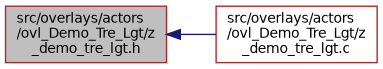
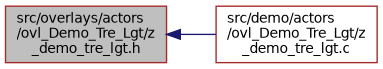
  digraph {
    rankdir=LR
    node [color=brown fontname=Helvetica fontsize=10 shape=record style=filled]
    n1 [fillcolor=grey75 fontcolor=black height=0.2 label="src/overlays/actors\l/ovl_Demo_Tre_Lgt/z\l_demo_tre_lgt.h" width=0.4]
-   n2 [fillcolor=white height=0.2 label="src/overlays/actors\l/ovl_Demo_Tre_Lgt/z\l_demo_tre_lgt.c" width=0.4]
+   n2 [fillcolor=white height=0.2 label="src/demo/actors\l/ovl_Demo_Tre_Lgt/z\l_demo_tre_lgt.c" width=0.4]
    n1 -> n2 [color=midnightblue dir=back fontname=Helvetica fontsize=10 labelfontname=Helvetica labelfontsize=10 style=solid]
  }
